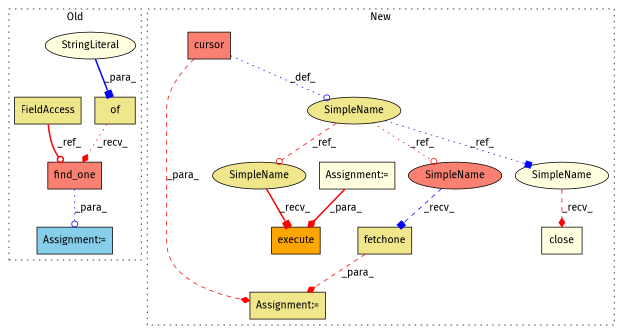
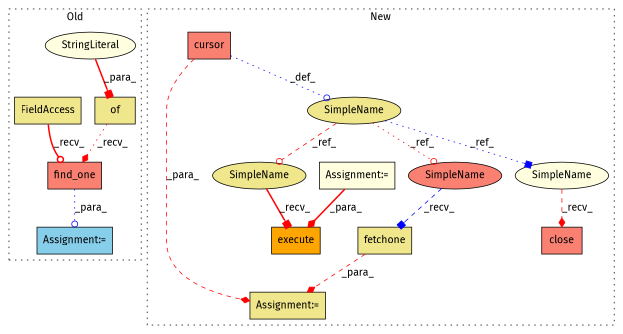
  digraph {
    fontname="Fira Sans"
    node [a=32 fillcolor=khaki fontname="Fira Sans" l=6 shape=box style=filled]
    edge [arrowhead=diamond color=red fontname="Fira Sans" style=dotted]
    n1 [l="3,1" label=of s="406,438"]
    n2 [a=45 fillcolor=lightyellow l=5 label=StringLiteral s=409 shape=ellipse]
    n3 [a=7 fillcolor=skyblue l=1 label="Assignment:=" s=377]
    n4 [fillcolor=salmon l="9,1" label=find_one s="393,439"]
    n5 [a=22 l=14 label=FieldAccess s=378]
    n6 [l=10 label=fetchone s=714]
    n7 [fillcolor=salmon l=8 label=cursor s=478]
    n8 [a=7 l=1 label="Assignment:=" s=706]
-   n9 [fillcolor=lightyellow l=7 label=close s=740]
+   n9 [fillcolor=salmon l=7 label=close s=740]
    n10 [a=42 label=SimpleName s=459 shape=ellipse]
    n11 [fillcolor=orange l="8,1" label=execute s="499,512"]
    n12 [a=7 fillcolor=lightyellow l=1 label="Assignment:=" s=371]
    n13 [a=42 label=SimpleName s=492 shape=ellipse]
    n14 [a=42 fillcolor=salmon label=SimpleName s=707 shape=ellipse]
    n15 [a=42 fillcolor=lightyellow label=SimpleName s=733 shape=ellipse]
    subgraph cluster_1 {
      label=Old
      style=dotted
      n1
      n2
      n3
      n4
      n5
    }
    subgraph cluster_2 {
      label=New
      style=dotted
      n6
      n7
      n8
      n9
      n10
      n11
      n12
      n13
      n14
      n15
    }
    n1 -> n4 [label=_recv_]
-   n2 -> n1 [arrowhead=box color=blue label=_para_ style=bold]
+   n2 -> n1 [arrowhead=box label=_para_ style=bold]
    n4 -> n3 [arrowhead=odot color=blue label=_para_]
-   n5 -> n4 [arrowhead=odot label=_ref_ style=bold]
+   n5 -> n4 [arrowhead=odot label=_recv_ style=bold]
    n6 -> n8 [label=_para_ style=dashed]
    n7 -> n8 [label=_para_ style=dashed]
    n7 -> n10 [arrowhead=odot color=blue label=_def_]
    n10 -> n13 [arrowhead=odot label=_ref_ style=dashed]
    n10 -> n14 [arrowhead=odot label=_ref_]
    n10 -> n15 [arrowhead=box color=blue label=_ref_]
    n12 -> n11 [label=_para_ style=bold]
    n13 -> n11 [arrowhead=box label=_recv_ style=bold]
    n14 -> n6 [arrowhead=box color=blue label=_recv_ style=dashed]
    n15 -> n9 [label=_recv_ style=dashed]
  }
